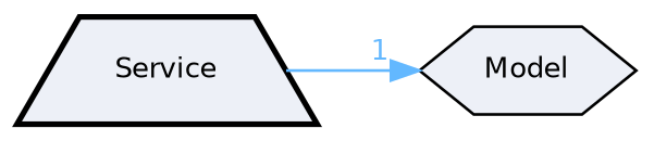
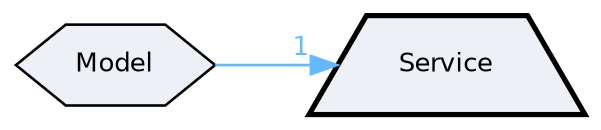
  digraph {
    compound=true
    rankdir=LR
    node [color=black fillcolor="#edf0f7" fontname=Helvetica fontsize=10]
    n1 [height=0.2 label=Service shape=trapezium style="filled,bold" width=0.4]
    n2 [height=0.2 label=Model shape=hexagon style=filled width=0.4]
-   n1 -> n2 [color=steelblue1 fontcolor=steelblue1 fontname=Helvetica fontsize=10 headlabel=1 labeldistance=1.5 labelfontname=Helvetica labelfontsize=10]
+   n2 -> n1 [color=steelblue1 fontcolor=steelblue1 fontname=Helvetica fontsize=10 headlabel=1 labeldistance=1.5 labelfontname=Helvetica labelfontsize=10]
  }
